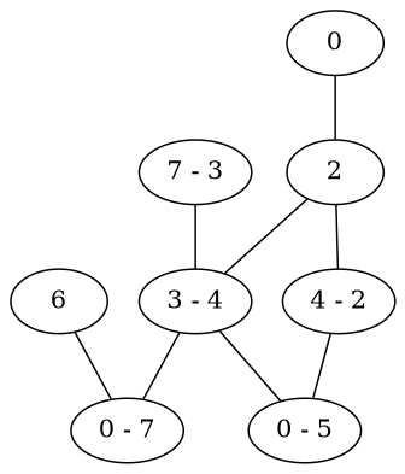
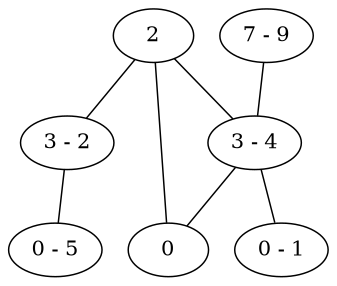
  graph {
    n1 [label=2]
    0
-   n3 [label="4 - 2"]
+   n3 [label="3 - 2"]
    n4 [label="3 - 4"]
-   n5 [label="7 - 3"]
+   n5 [label="7 - 9"]
    n6 [label="0 - 5"]
-   n7 [label="0 - 7"]
-   6
+   n7 [label="0 - 1"]
    n1 -- n3
    n1 -- n4
    0 -- n1
    n3 -- n6
-   n4 -- n6
+   n4 -- 0
    n4 -- n7
    n5 -- n4
-   6 -- n7
  }
